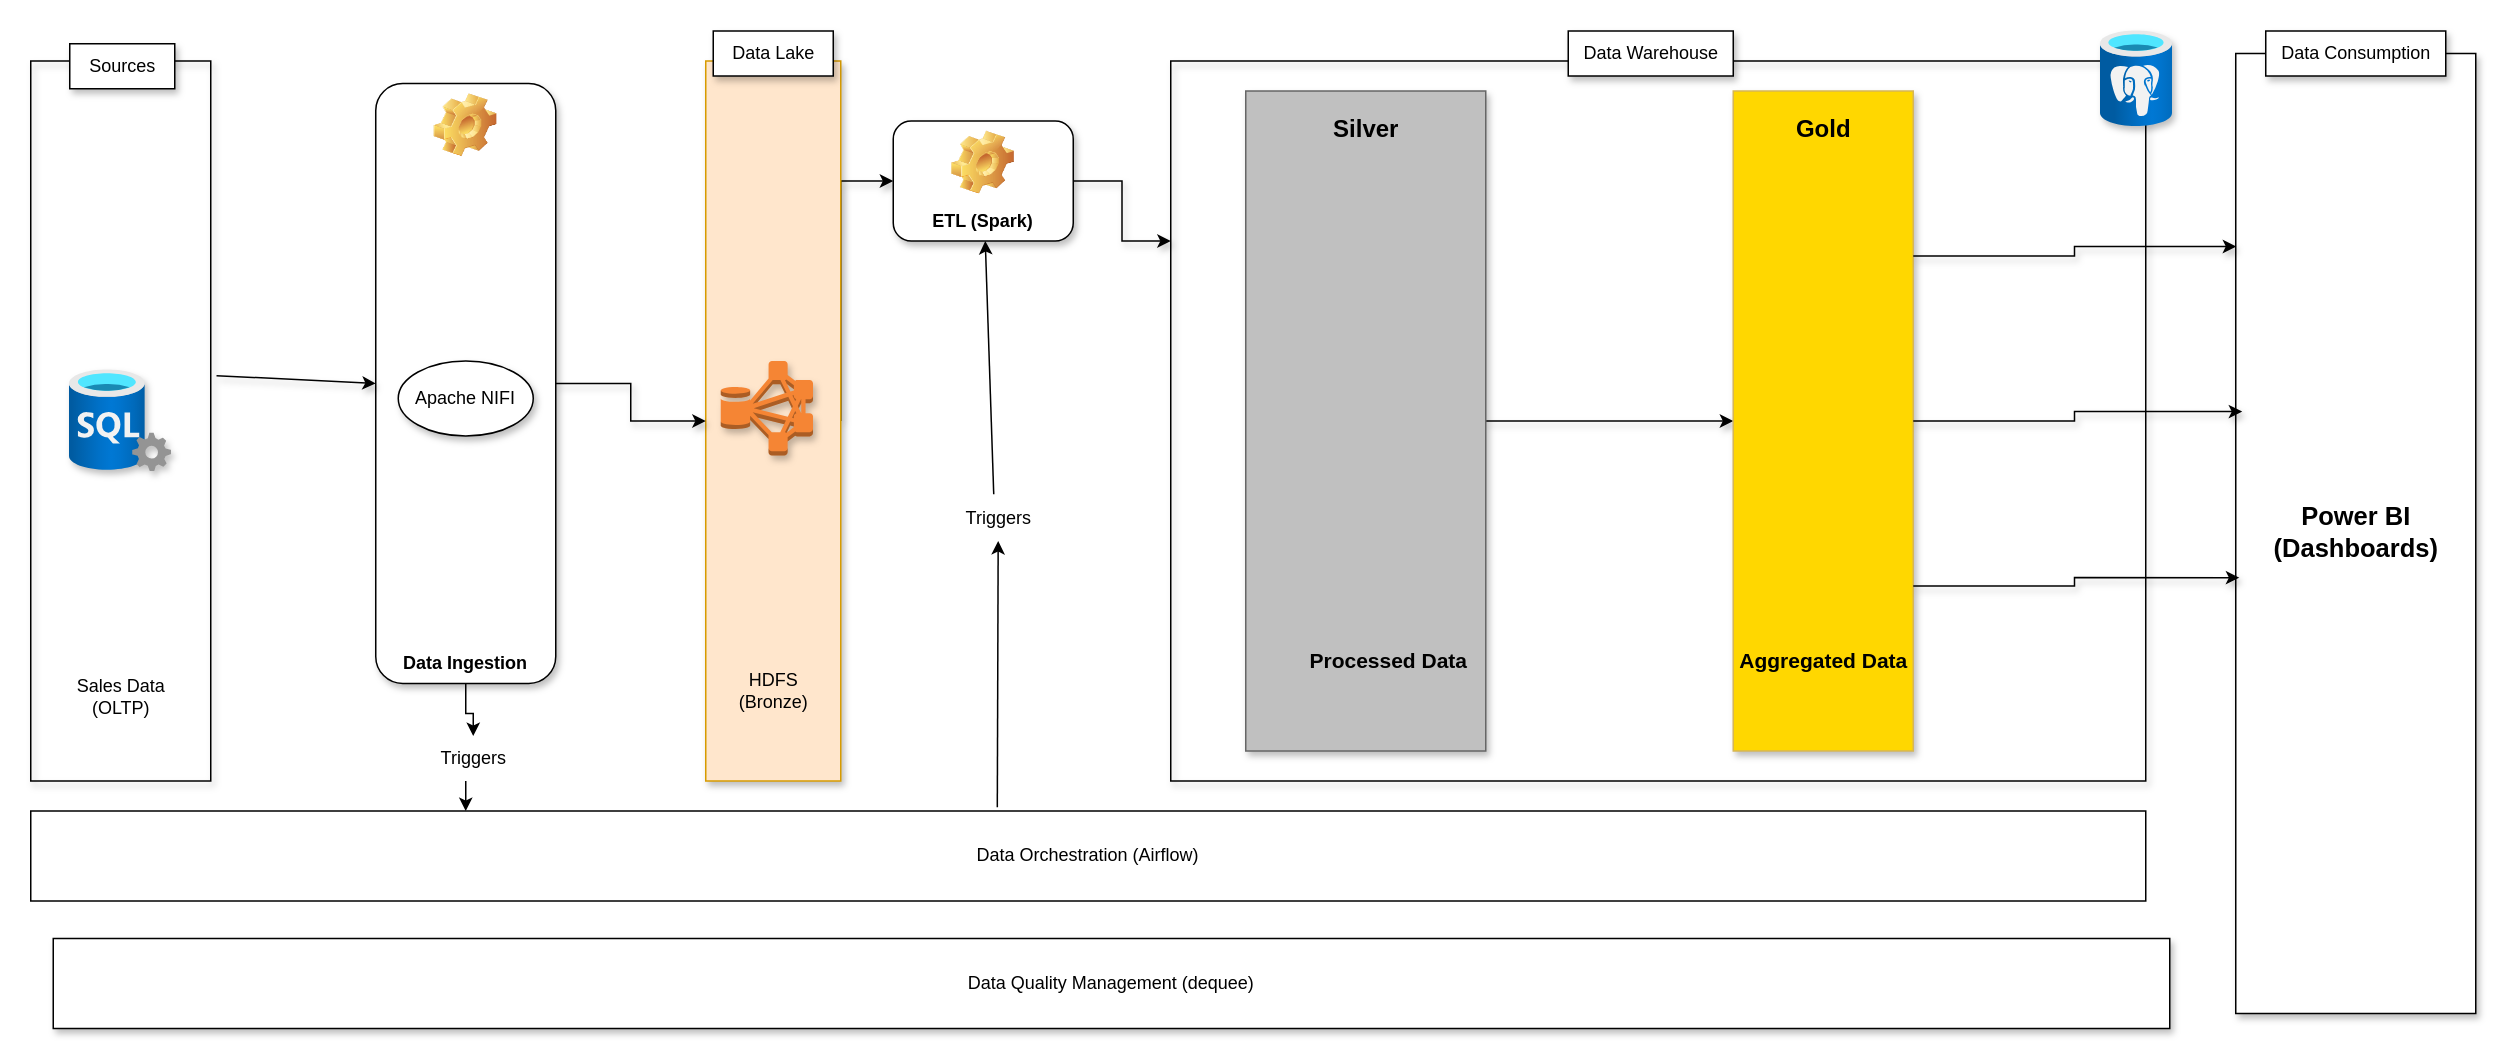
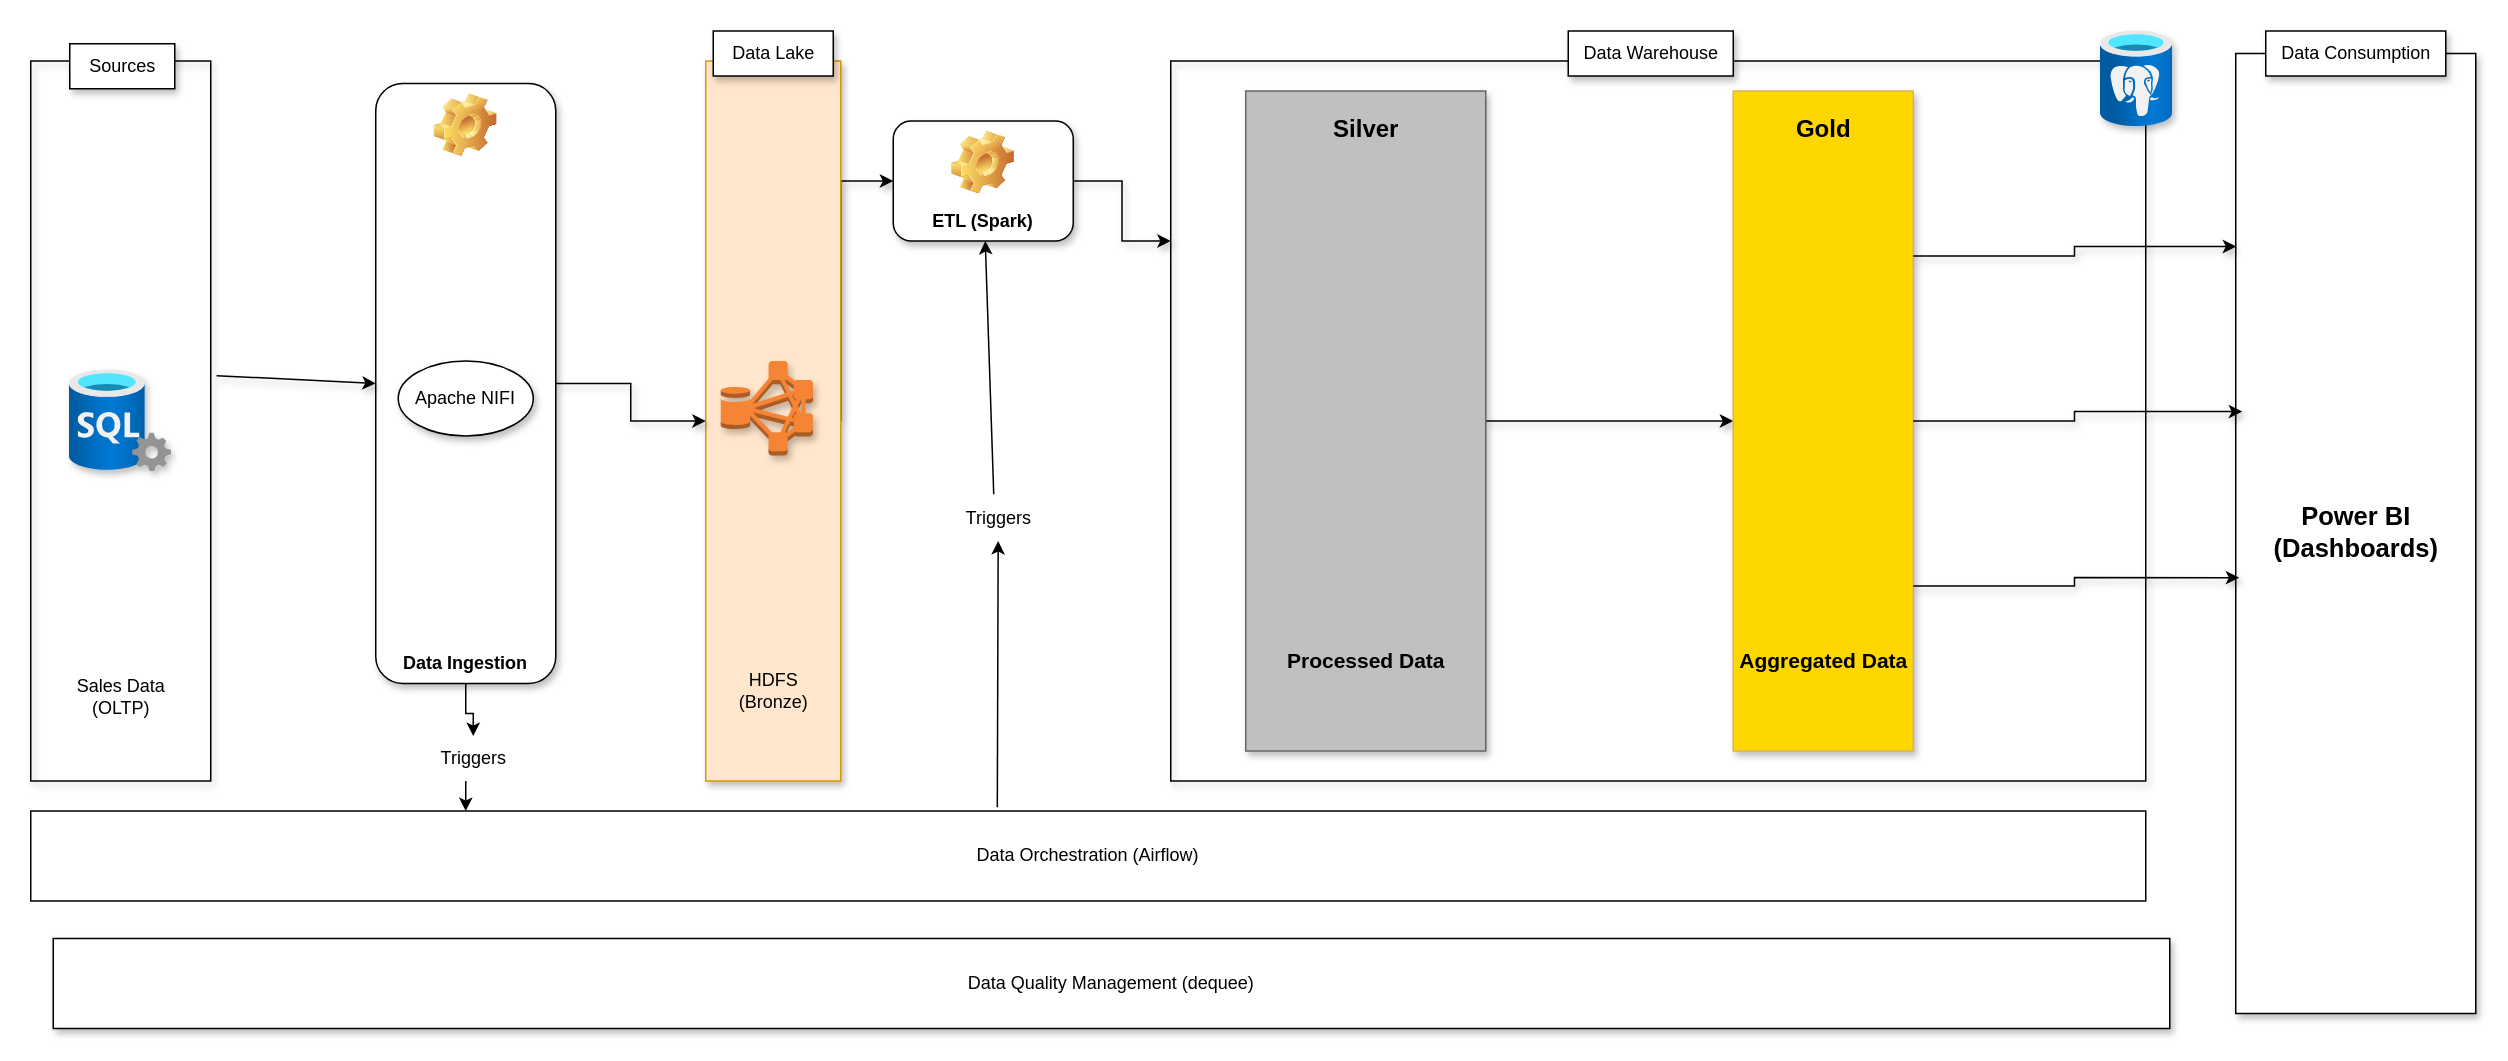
  <mxCell id="0" />
  <mxCell id="1" parent="0" />
  <mxCell id="2" value="" style="rounded=0;whiteSpace=wrap;html=1;fillColor=none;shadow=1;" parent="1" vertex="1"><mxGeometry x="20" y="40" width="120" height="480" as="geometry" /></mxCell>
  <mxCell id="3" value="Sources" style="text;html=1;align=center;verticalAlign=middle;resizable=0;points=[];autosize=1;strokeColor=default;fillColor=default;gradientColor=none;shadow=1;" parent="1" vertex="1"><mxGeometry x="46" y="28.5" width="70" height="30" as="geometry" /></mxCell>
  <mxCell id="4" style="edgeStyle=orthogonalEdgeStyle;rounded=0;orthogonalLoop=1;jettySize=auto;html=1;exitX=1;exitY=0.5;exitDx=0;exitDy=0;entryX=0;entryY=0.5;entryDx=0;entryDy=0;shadow=1;" parent="1" source="5" target="12" edge="1"><mxGeometry relative="1" as="geometry"><Array as="points"><mxPoint x="560" y="120" /></Array></mxGeometry></mxCell>
  <mxCell id="5" value="" style="rounded=0;whiteSpace=wrap;html=1;fillColor=#ffe6cc;shadow=1;strokeColor=#d79b00;" parent="1" vertex="1"><mxGeometry x="470" y="40" width="90" height="480" as="geometry" /></mxCell>
  <mxCell id="6" value="" style="outlineConnect=0;dashed=0;verticalLabelPosition=bottom;verticalAlign=top;align=center;html=1;shape=mxgraph.aws3.hdfs_cluster;fillColor=#F58534;gradientColor=none;shadow=1;" parent="1" vertex="1"><mxGeometry x="480" y="240" width="61.5" height="63" as="geometry" /></mxCell>
  <mxCell id="7" value="" style="image;aspect=fixed;html=1;points=[];align=center;fontSize=12;image=img/lib/azure2/databases/SQL_Server.svg;shadow=1;" parent="1" vertex="1"><mxGeometry x="46" y="246" width="68" height="68" as="geometry" /></mxCell>
  <mxCell id="8" value="Data Lake" style="text;html=1;align=center;verticalAlign=middle;resizable=0;points=[];autosize=1;strokeColor=default;fillColor=default;shadow=1;" parent="1" vertex="1"><mxGeometry x="475" y="20" width="80" height="30" as="geometry" /></mxCell>
  <mxCell id="9" value="HDFS&lt;br&gt;(Bronze&lt;span style=&quot;background-color: transparent; color: light-dark(rgb(0, 0, 0), rgb(255, 255, 255));&quot;&gt;)&lt;/span&gt;" style="text;html=1;align=center;verticalAlign=middle;resizable=0;points=[];autosize=1;strokeColor=none;fillColor=none;shadow=1;" parent="1" vertex="1"><mxGeometry x="480" y="440" width="70" height="40" as="geometry" /></mxCell>
  <mxCell id="10" value="Sales Data&lt;br&gt;(OLTP)" style="text;html=1;align=center;verticalAlign=middle;resizable=0;points=[];autosize=1;strokeColor=none;fillColor=none;shadow=1;" parent="1" vertex="1"><mxGeometry x="40" y="443.5" width="80" height="40" as="geometry" /></mxCell>
  <mxCell id="11" style="edgeStyle=orthogonalEdgeStyle;rounded=0;orthogonalLoop=1;jettySize=auto;html=1;exitX=1;exitY=0.5;exitDx=0;exitDy=0;entryX=0;entryY=0.25;entryDx=0;entryDy=0;shadow=1;" parent="1" source="12" target="13" edge="1"><mxGeometry relative="1" as="geometry" /></mxCell>
  <mxCell id="12" value="ETL (Spark)" style="label;whiteSpace=wrap;html=1;align=center;verticalAlign=bottom;spacingLeft=0;spacingBottom=4;imageAlign=center;imageVerticalAlign=top;image=img/clipart/Gear_128x128.png;shadow=1;" parent="1" vertex="1"><mxGeometry x="595" y="80" width="120" height="80" as="geometry" /></mxCell>
  <mxCell id="13" value="" style="rounded=0;whiteSpace=wrap;html=1;fillColor=none;shadow=1;" parent="1" vertex="1"><mxGeometry x="780" y="40" width="650" height="480" as="geometry" /></mxCell>
  <mxCell id="14" value="Data Warehouse" style="text;html=1;align=center;verticalAlign=middle;resizable=0;points=[];autosize=1;strokeColor=default;fillColor=default;shadow=1;" parent="1" vertex="1"><mxGeometry x="1045" y="20" width="110" height="30" as="geometry" /></mxCell>
  <mxCell id="15" value="" style="edgeStyle=orthogonalEdgeStyle;rounded=0;orthogonalLoop=1;jettySize=auto;html=1;shadow=1;" parent="1" source="16" target="17" edge="1"><mxGeometry relative="1" as="geometry" /></mxCell>
  <mxCell id="16" value="" style="rounded=0;whiteSpace=wrap;html=1;fillColor=#C0C0C0;fontColor=#333333;strokeColor=#666666;shadow=1;" parent="1" vertex="1"><mxGeometry x="830" y="60" width="160" height="440" as="geometry" /></mxCell>
  <mxCell id="17" value="" style="rounded=0;whiteSpace=wrap;html=1;fillColor=#FFD700;strokeColor=#d6b656;shadow=1;" parent="1" vertex="1"><mxGeometry x="1155" y="60" width="120" height="440" as="geometry" /></mxCell>
  <mxCell id="18" value="Data Quality Management (dequee)" style="rounded=0;whiteSpace=wrap;html=1;shadow=1;" parent="1" vertex="1"><mxGeometry x="35" y="625" width="1411" height="60" as="geometry" /></mxCell>
  <mxCell id="19" value="Silver" style="text;html=1;align=center;verticalAlign=middle;resizable=0;points=[];autosize=1;strokeColor=none;fillColor=none;fontStyle=1;fontSize=16;shadow=1;" parent="1" vertex="1"><mxGeometry x="880" y="70" width="60" height="30" as="geometry" /></mxCell>
  <mxCell id="20" value="Gold" style="text;html=1;align=center;verticalAlign=middle;resizable=0;points=[];autosize=1;strokeColor=none;fillColor=none;fontSize=16;fontStyle=1;shadow=1;" parent="1" vertex="1"><mxGeometry x="1185" y="70" width="60" height="30" as="geometry" /></mxCell>
- <mxCell id="21" value="Processed Data" style="text;html=1;align=center;verticalAlign=middle;resizable=0;points=[];autosize=1;strokeColor=none;fillColor=none;fontStyle=1;fontSize=14;shadow=1;" parent="1" vertex="1"><mxGeometry x="865" y="425" width="120" height="30" as="geometry" /></mxCell>
+ <mxCell id="21" value="Processed Data" style="text;html=1;align=center;verticalAlign=middle;resizable=0;points=[];autosize=1;strokeColor=none;fillColor=none;fontStyle=1;fontSize=14;shadow=1;" parent="1" vertex="1"><mxGeometry x="850" y="425" width="120" height="30" as="geometry" /></mxCell>
  <mxCell id="22" value="Aggregated Data" style="text;html=1;align=center;verticalAlign=middle;resizable=0;points=[];autosize=1;strokeColor=none;fillColor=none;fontStyle=1;fontSize=14;shadow=1;" parent="1" vertex="1"><mxGeometry x="1150" y="425" width="130" height="30" as="geometry" /></mxCell>
  <mxCell id="23" value="" style="rounded=0;whiteSpace=wrap;html=1;shadow=1;" parent="1" vertex="1"><mxGeometry x="1490" y="35" width="160" height="640" as="geometry" /></mxCell>
  <mxCell id="24" value="Data Consumption" style="text;html=1;align=center;verticalAlign=middle;resizable=0;points=[];autosize=1;strokeColor=default;fillColor=default;shadow=1;" parent="1" vertex="1"><mxGeometry x="1510" y="20" width="120" height="30" as="geometry" /></mxCell>
  <mxCell id="25" style="edgeStyle=orthogonalEdgeStyle;rounded=0;orthogonalLoop=1;jettySize=auto;html=1;exitX=1;exitY=0.25;exitDx=0;exitDy=0;entryX=0.002;entryY=0.201;entryDx=0;entryDy=0;entryPerimeter=0;shadow=1;" parent="1" source="17" target="23" edge="1"><mxGeometry relative="1" as="geometry" /></mxCell>
  <mxCell id="26" style="edgeStyle=orthogonalEdgeStyle;rounded=0;orthogonalLoop=1;jettySize=auto;html=1;exitX=1;exitY=0.5;exitDx=0;exitDy=0;entryX=0.027;entryY=0.373;entryDx=0;entryDy=0;entryPerimeter=0;shadow=1;" parent="1" source="17" target="23" edge="1"><mxGeometry relative="1" as="geometry" /></mxCell>
  <mxCell id="27" style="edgeStyle=orthogonalEdgeStyle;rounded=0;orthogonalLoop=1;jettySize=auto;html=1;exitX=1;exitY=0.75;exitDx=0;exitDy=0;entryX=0.015;entryY=0.546;entryDx=0;entryDy=0;entryPerimeter=0;shadow=1;" parent="1" source="17" target="23" edge="1"><mxGeometry relative="1" as="geometry" /></mxCell>
  <mxCell id="28" value="" style="image;aspect=fixed;html=1;points=[];align=center;fontSize=12;image=img/lib/azure2/databases/Azure_Database_PostgreSQL_Server.svg;shadow=1;" parent="1" vertex="1"><mxGeometry x="1400" y="20" width="48" height="64" as="geometry" /></mxCell>
  <mxCell id="29" value="" style="image;aspect=fixed;html=1;points=[];align=center;fontSize=12;image=img/lib/azure2/power_platform/PowerBI.svg;shadow=1;" parent="1" vertex="1"><mxGeometry x="1544.5" y="246" width="51" height="68" as="geometry" /></mxCell>
  <mxCell id="30" value="Power BI&lt;br&gt;(Dashboards)" style="text;html=1;align=center;verticalAlign=middle;resizable=0;points=[];autosize=1;strokeColor=none;fillColor=none;fontStyle=1;fontSize=17;shadow=1;" parent="1" vertex="1"><mxGeometry x="1505" y="330" width="130" height="50" as="geometry" /></mxCell>
  <mxCell id="31" value="" style="edgeStyle=orthogonalEdgeStyle;rounded=0;orthogonalLoop=1;jettySize=auto;html=1;entryX=0;entryY=0.5;entryDx=0;entryDy=0;shadow=1;" parent="1" source="33" target="5" edge="1"><mxGeometry relative="1" as="geometry" /></mxCell>
  <mxCell id="32" value="" style="edgeStyle=orthogonalEdgeStyle;rounded=0;orthogonalLoop=1;jettySize=auto;html=1;" edge="1" parent="1" source="39" target="36"><mxGeometry relative="1" as="geometry"><Array as="points"><mxPoint x="310" y="530" /><mxPoint x="310" y="530" /></Array></mxGeometry></mxCell>
  <mxCell id="33" value="Data Ingestion" style="label;whiteSpace=wrap;html=1;align=center;verticalAlign=bottom;spacingLeft=0;spacingBottom=4;imageAlign=center;imageVerticalAlign=top;image=img/clipart/Gear_128x128.png;shadow=1;" parent="1" vertex="1"><mxGeometry x="250" y="55" width="120" height="400" as="geometry" /></mxCell>
  <mxCell id="34" value="Apache NIFI" style="ellipse;whiteSpace=wrap;html=1;shadow=1;" parent="1" vertex="1"><mxGeometry x="265" y="240" width="90" height="50" as="geometry" /></mxCell>
  <mxCell id="35" value="" style="endArrow=classic;html=1;rounded=0;exitX=1.032;exitY=0.437;exitDx=0;exitDy=0;entryX=0;entryY=0.5;entryDx=0;entryDy=0;shadow=1;exitPerimeter=0;" parent="1" source="2" target="33" edge="1"><mxGeometry width="50" height="50" relative="1" as="geometry"><mxPoint x="170" y="330" as="sourcePoint" /><mxPoint x="220" y="280" as="targetPoint" /></mxGeometry></mxCell>
  <mxCell id="36" value="Data Orchestration (Airflow)" style="rounded=0;whiteSpace=wrap;html=1;" vertex="1" parent="1"><mxGeometry x="20" y="540" width="1410" height="60" as="geometry" /></mxCell>
  <mxCell id="37" value="" style="endArrow=classic;html=1;rounded=0;exitX=0.457;exitY=-0.041;exitDx=0;exitDy=0;exitPerimeter=0;" edge="1" parent="1" source="41" target="12"><mxGeometry width="50" height="50" relative="1" as="geometry"><mxPoint x="660" y="540" as="sourcePoint" /><mxPoint x="710" y="490" as="targetPoint" /></mxGeometry></mxCell>
  <mxCell id="38" value="" style="edgeStyle=orthogonalEdgeStyle;rounded=0;orthogonalLoop=1;jettySize=auto;html=1;" edge="1" parent="1" source="33" target="39"><mxGeometry relative="1" as="geometry"><mxPoint x="310" y="480" as="sourcePoint" /><mxPoint x="310" y="540" as="targetPoint" /><Array as="points" /></mxGeometry></mxCell>
  <mxCell id="39" value="Triggers" style="text;html=1;align=center;verticalAlign=middle;resizable=0;points=[];autosize=1;strokeColor=none;fillColor=none;" vertex="1" parent="1"><mxGeometry x="280" y="490" width="70" height="30" as="geometry" /></mxCell>
  <mxCell id="40" value="" style="endArrow=classic;html=1;rounded=0;exitX=0.457;exitY=-0.041;exitDx=0;exitDy=0;exitPerimeter=0;" edge="1" parent="1" source="36" target="41"><mxGeometry width="50" height="50" relative="1" as="geometry"><mxPoint x="664" y="538" as="sourcePoint" /><mxPoint x="656" y="160" as="targetPoint" /></mxGeometry></mxCell>
  <mxCell id="41" value="Triggers" style="text;html=1;align=center;verticalAlign=middle;resizable=0;points=[];autosize=1;strokeColor=none;fillColor=none;" vertex="1" parent="1"><mxGeometry x="630" y="330" width="70" height="30" as="geometry" /></mxCell>
